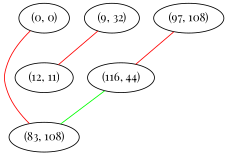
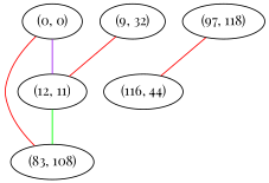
  graph {
    fontname="Playfair Display"
    node [fontname="Playfair Display"]
    edge [color=red fontname="Playfair Display" weight=1]
    n1 [label="(12, 11)"]
    "(9, 32)"
    "(83, 108)"
    "(0, 0)"
-   "(97, 108)"
+   "(97, 108)" [label="(97, 118)"]
    "(116, 44)"
-   "(116, 44)" -- "(83, 108)" [color=green weight=2]
+   n1 -- "(83, 108)" [color=green weight=2]
    "(9, 32)" -- n1
+   "(0, 0)" -- n1 [color=purple weight=4]
    "(0, 0)" -- "(83, 108)"
    "(97, 108)" -- "(116, 44)"
  }
